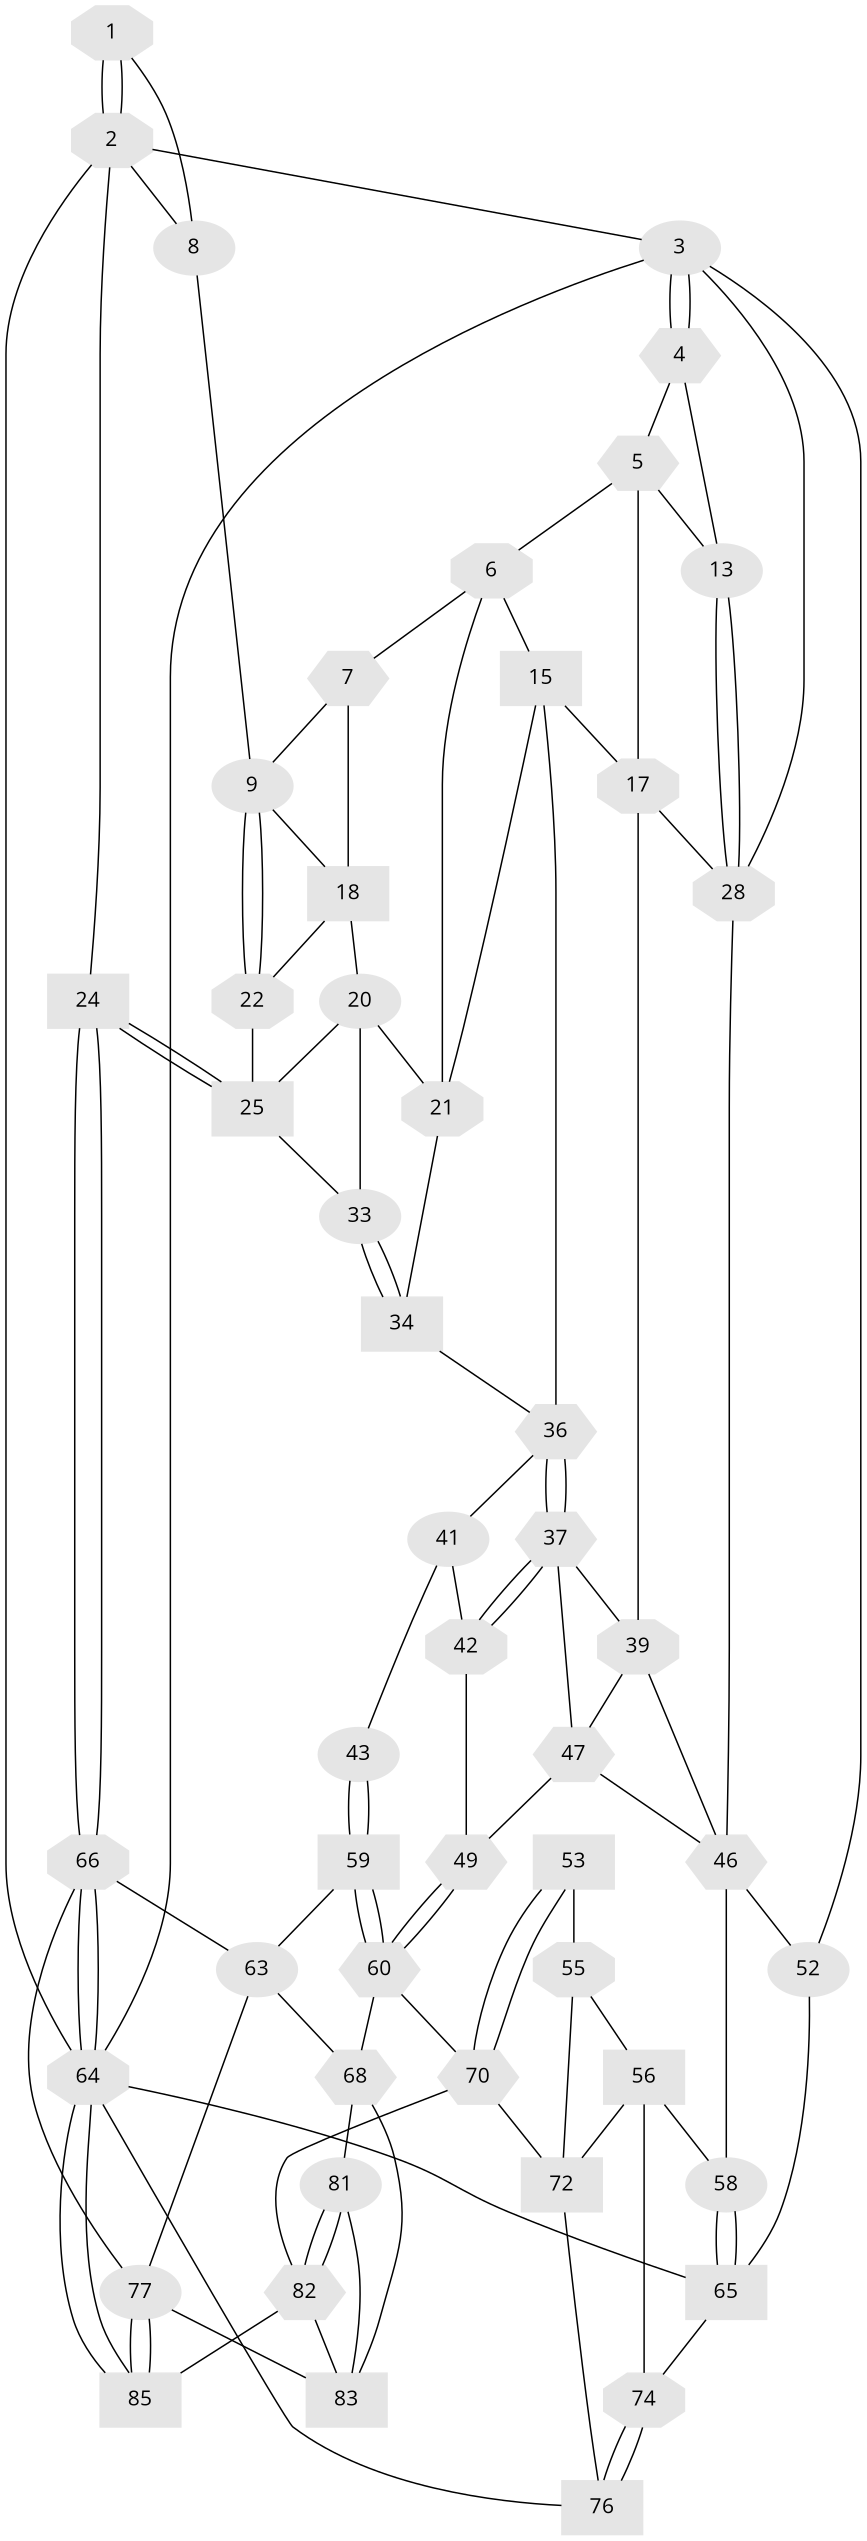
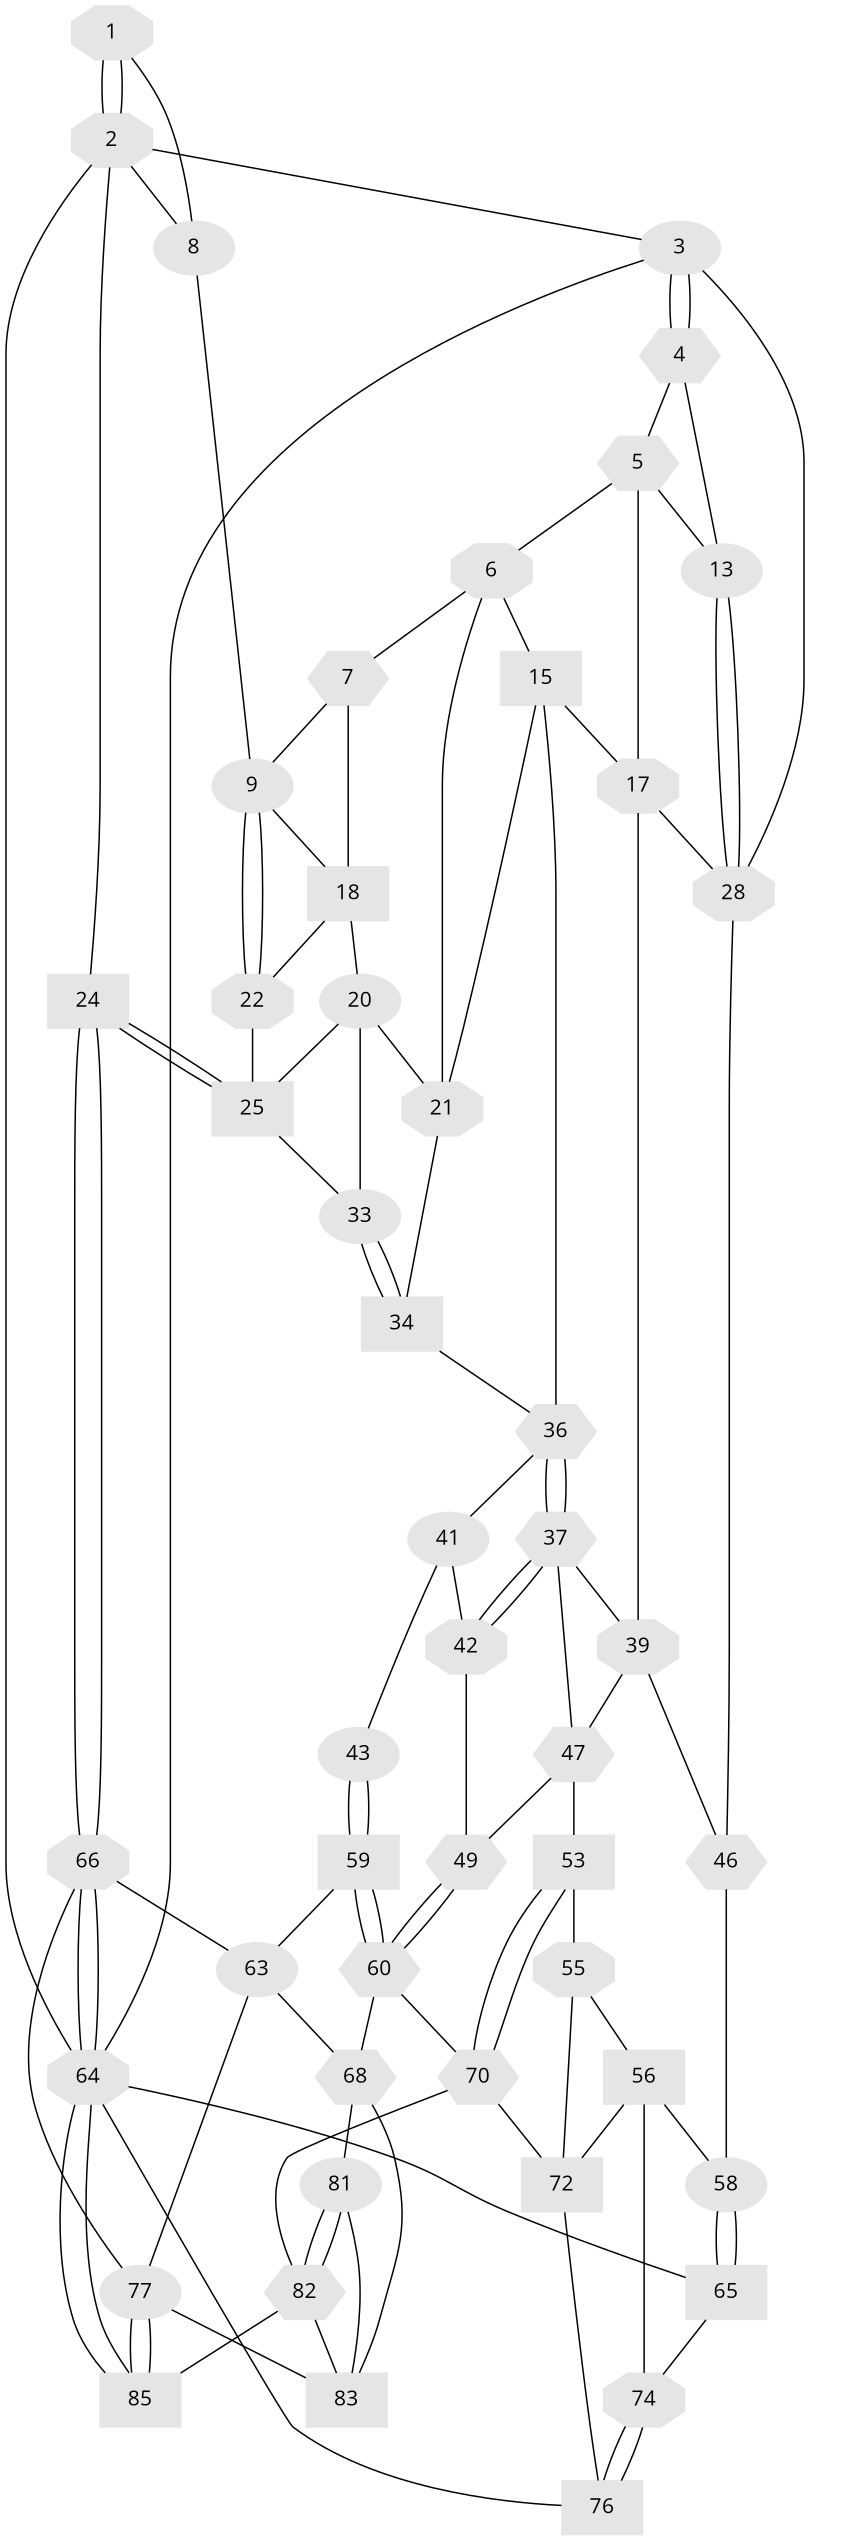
  graph {
    fontname="Open Sans"
    node [color=gray90 fontname="Open Sans" shape=octagon style=filled]
    edge [fontname="Open Sans"]
    2 [super="+23"]
    1
    8 [shape=ellipse]
    3 [shape=ellipse super="+27"]
    24 [shape=box]
    64 [super="+79"]
    9 [shape=ellipse super="+10"]
    4 [shape=hexagon]
    28 [super="+30"]
-   52 [shape=ellipse]
    25 [shape=box super="+26"]
    n12 [label=66 super="+62"]
    65 [shape=box super="+66"]
    76 [shape=box]
    85 [shape=box]
    5 [shape=hexagon super="+12"]
    13 [shape=ellipse]
    46 [shape=hexagon super="+51"]
    6 [super="+14"]
    17 [super="+29"]
    7 [shape=hexagon super="+11"]
    15 [shape=box super="+16"]
    21 [super="+32"]
    39 [super="+45"]
    18 [shape=box super="+19"]
    36 [shape=hexagon super="+40"]
    34 [shape=box]
    22
    20 [shape=ellipse super="+31"]
    37 [shape=hexagon super="+38"]
    41 [shape=ellipse super="+44"]
    47 [shape=hexagon super="+50"]
    33 [shape=ellipse super="+35"]
    63 [shape=ellipse super="+67"]
    77 [shape=ellipse super="+78"]
    58 [shape=ellipse]
    43 [shape=ellipse]
    59 [shape=box]
    42 [super="+48"]
    49 [shape=hexagon]
    53 [shape=box super="+54"]
    60 [shape=hexagon super="+69"]
    55 [super="+73"]
    70 [shape=hexagon super="+71"]
    68 [shape=hexagon super="+80"]
    74
    56 [shape=box super="+57"]
    72 [shape=box super="+75"]
    82 [shape=hexagon super="+86"]
    81 [shape=ellipse]
    83 [shape=box super="+84"]
    2 -- 8
    2 -- 3
    2 -- 24
    2 -- 64
    1 -- 2
    1 -- 2
    1 -- 8
    8 -- 9
    3 -- 64
    3 -- 4
    3 -- 4
    3 -- 28
-   3 -- 52
    24 -- 25
    24 -- 25
    24 -- n12
    24 -- n12
    64 -- 65
    64 -- 76
    64 -- 85
    64 -- 85
    9 -- 18
    9 -- 22
    9 -- 22
    4 -- 5
    4 -- 13
    28 -- 46
-   52 -- 65
    25 -- 33
    n12 -- 64
    n12 -- 64
    n12 -- 63
    n12 -- 77
    65 -- 74
    5 -- 13
    5 -- 6
    5 -- 17
    13 -- 28
    13 -- 28
-   46 -- 52
    46 -- 58
    6 -- 7
    6 -- 15
    6 -- 21
    17 -- 28
    17 -- 39
    7 -- 9
    7 -- 18
    15 -- 17
    15 -- 21
    15 -- 36
    21 -- 34
    39 -- 46
    39 -- 47
    18 -- 22
    18 -- 20
    36 -- 37
    36 -- 37
    36 -- 41
    34 -- 36
    22 -- 25
    20 -- 25
    20 -- 21
    20 -- 33
    37 -- 39
    37 -- 47
    37 -- 42
    37 -- 42
    41 -- 43
    41 -- 42 [weight=2]
    47 -- 49
-   47 -- 46
+   47 -- 53
    33 -- 34
    33 -- 34
    63 -- 77
    63 -- 68
    77 -- 85
    77 -- 85
    77 -- 83
    58 -- 65
    58 -- 65
    43 -- 59
    43 -- 59
    59 -- 63
    59 -- 60
    59 -- 60
    42 -- 49
    49 -- 60
    49 -- 60
    53 -- 55 [weight=2]
    53 -- 70
    53 -- 70
    60 -- 70
    60 -- 68
    55 -- 56
    55 -- 72
    70 -- 72
    70 -- 82
    68 -- 81
    68 -- 83
    74 -- 76
    74 -- 76
    56 -- 58
    56 -- 74
    56 -- 72
    72 -- 76
    82 -- 85
    82 -- 83
    81 -- 82
    81 -- 82
    81 -- 83
  }
